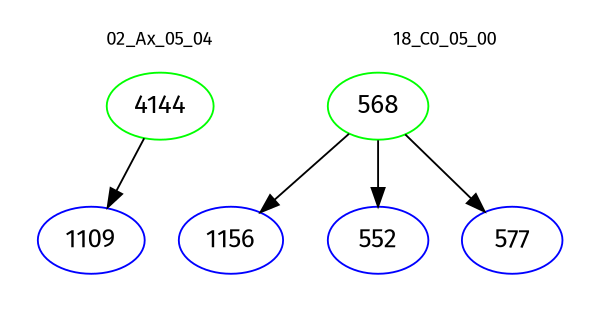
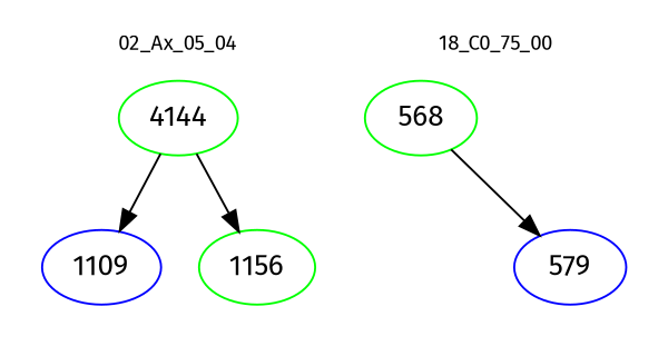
  digraph {
    fontname="Fira Sans"
    node [color=blue fontname="Fira Sans"]
    edge [color=black fontname="Fira Sans"]
    n1 [color=green label=4144]
    n2 [label=1109]
-   n3 [label=1156]
+   n3 [color=green label=1156]
    n4 [color=green label=568]
-   n5 [label=552]
-   n6 [label=577]
+   n6 [label=579]
    subgraph cluster_1 {
      color=white
      fontsize=10
      label="02_Ax_05_04"
      n1
      n2
      n3
    }
    subgraph cluster_2 {
      color=white
      fontsize=10
-     label="18_C0_05_00"
+     label="18_C0_75_00"
      n4
-     n5
      n6
    }
    n1 -> n2
-   n4 -> n3
-   n4 -> n5
+   n1 -> n3
    n4 -> n6
  }
